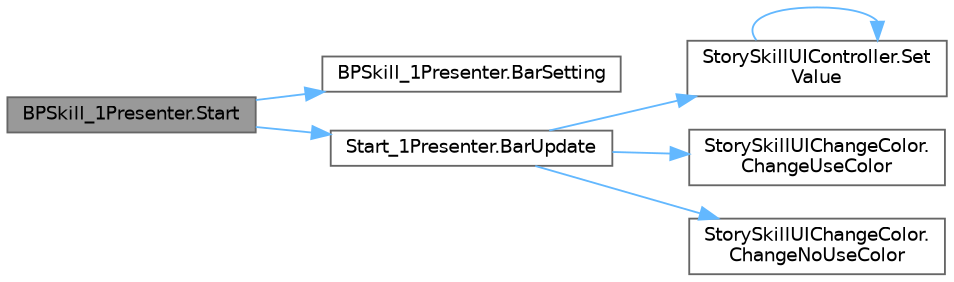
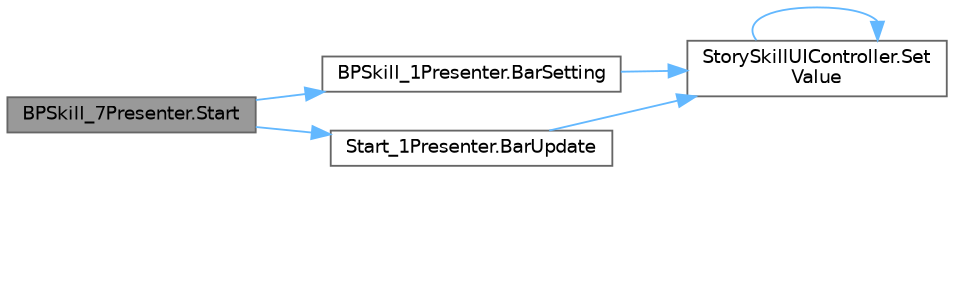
  digraph {
    rankdir=LR
    node [color=grey40 fillcolor=white fontname=Helvetica fontsize=10 shape=box style=filled]
    edge [color=steelblue1 fontname=Helvetica fontsize=10 labelfontname=Helvetica labelfontsize=10 style=solid]
-   n1 [color=gray40 fillcolor=grey60 fontcolor=black height=0.2 label="BPSkill_1Presenter.Start" width=0.4]
+   n1 [color=gray40 fillcolor=grey60 fontcolor=black height=0.2 label="BPSkill_7Presenter.Start" width=0.4]
    n2 [height=0.2 label="BPSkill_1Presenter.BarSetting" width=0.4]
    n3 [height=0.2 label="Start_1Presenter.BarUpdate" width=0.4]
    n4 [height=0.2 label="StorySkillUIController.Set\lValue" width=0.4]
-   n5 [height=0.2 label="StorySkillUIChangeColor.\lChangeUseColor" width=0.4]
-   n6 [height=0.2 label="StorySkillUIChangeColor.\lChangeNoUseColor" width=0.4]
    n1 -> n2
    n1 -> n3
+   n2 -> n4
    n3 -> n4
-   n3 -> n5
-   n3 -> n6
    n4 -> n4
  }
